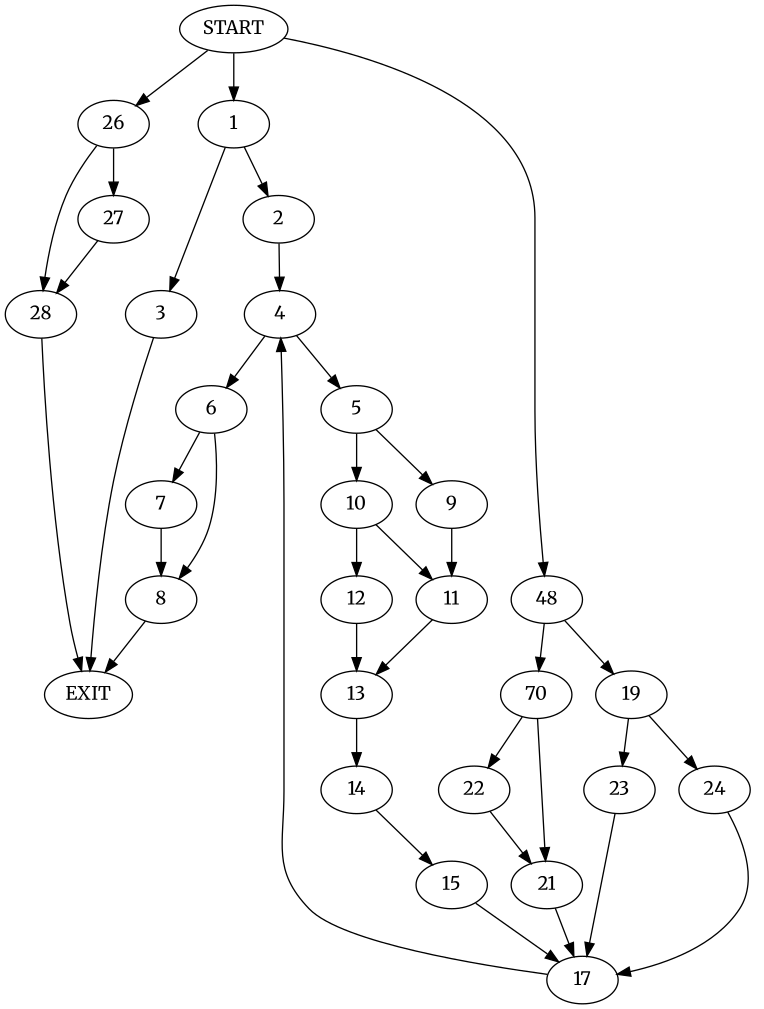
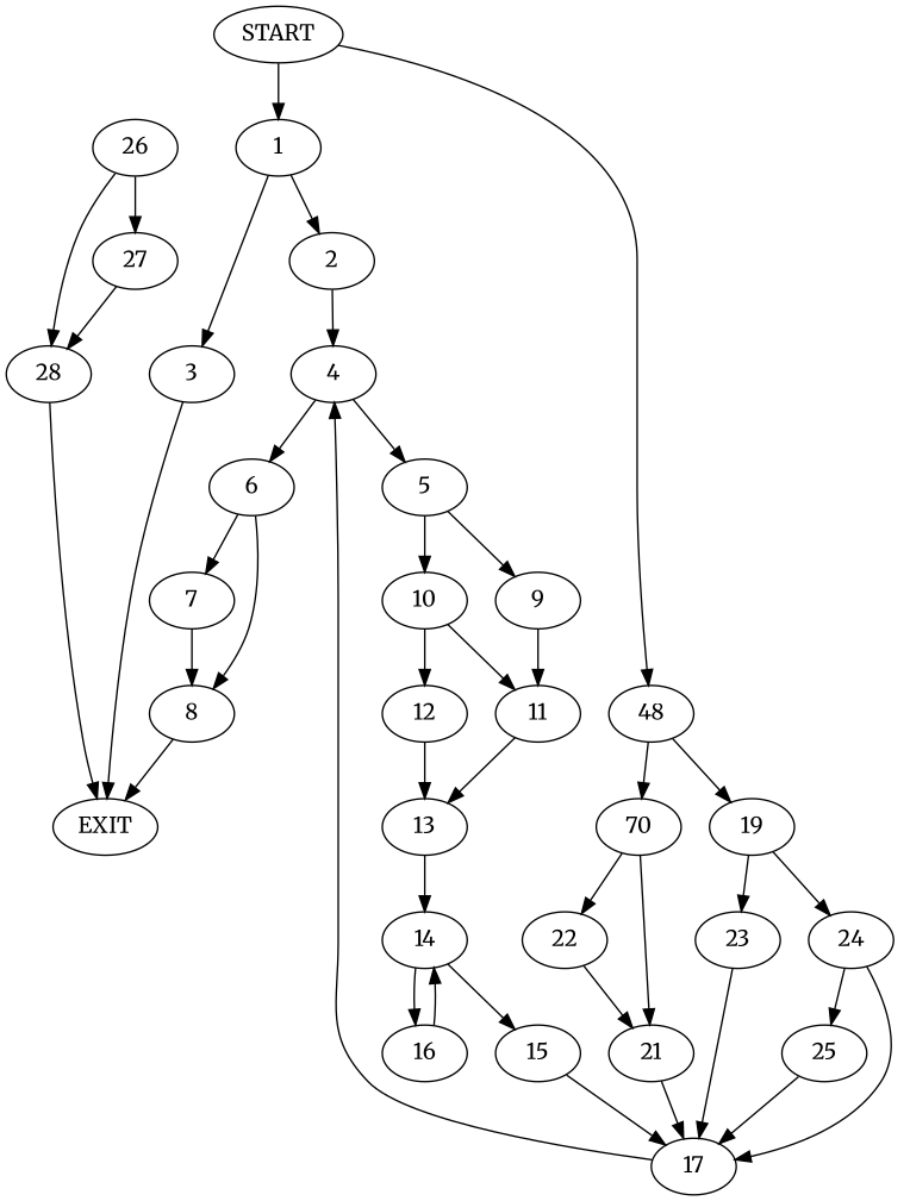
  digraph {
    fontname=Merriweather
    node [fontname=Merriweather]
    edge [fontname=Merriweather]
    n1 [label=START]
    1
    n3 [label=48]
    26
    2
    3
    19
    n8 [label=70]
    27
    28
    n11 [label=EXIT]
    4
    5
    6
    9
    10
    7
    8
    11
    12
    13
    14
    15
+   16
    17
    23
    24
    21
    22
+   25
    n1 -> 1
    n1 -> n3
-   n1 -> 26
    1 -> 2
    1 -> 3
    n3 -> 19
    n3 -> n8
    26 -> 27
    26 -> 28
    2 -> 4
    3 -> n11
    19 -> 23
    19 -> 24
    n8 -> 21
    n8 -> 22
    27 -> 28
    28 -> n11
    4 -> 5
    4 -> 6
    5 -> 9
    5 -> 10
    6 -> 7
    6 -> 8
    9 -> 11
    10 -> 11
    10 -> 12
    7 -> 8
    8 -> n11
    11 -> 13
    12 -> 13
    13 -> 14
    14 -> 15
+   14 -> 16
    15 -> 17
+   16 -> 14
    17 -> 4
    23 -> 17
    24 -> 17
+   24 -> 25
    21 -> 17
    22 -> 21
+   25 -> 17
  }
